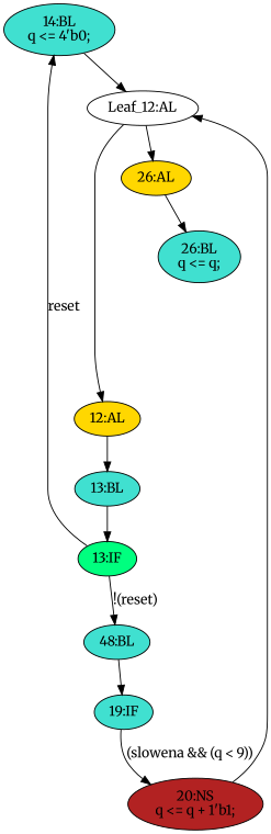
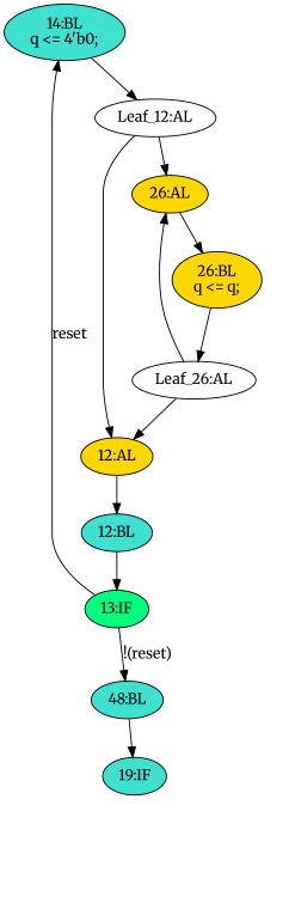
  strict digraph {
    fontname=Merriweather
    node [fillcolor=turquoise fontname=Merriweather statements="[]" style=filled typ=Block]
    edge [cond="[]" fontname=Merriweather lineno=None]
    n1 [ast="<pyverilog.vparser.ast.Block object at 0x7f45005b5410>" label="14:BL\nq <= 4'b0;" statements="[<pyverilog.vparser.ast.NonblockingSubstitution object at 0x7f45004d6810>]"]
    n2 [def_var="['q']" label="Leaf_12:AL" fillcolor="" statements="" style="" typ=""]
    n3 [ast="<pyverilog.vparser.ast.Always object at 0x7f45004c3fd0>" clk_sens=True fillcolor=gold label="12:AL" sens="['clk']" typ=Always use_var="['reset', 'q', 'slowena']"]
    n4 [ast="<pyverilog.vparser.ast.Always object at 0x7f4500531150>" clk_sens=True fillcolor=gold label="26:AL" sens="['clk']" typ=Always use_var="['q']"]
-   n5 [ast="<pyverilog.vparser.ast.Block object at 0x7f45005b50d0>" label="13:BL"]
-   n6 [ast="<pyverilog.vparser.ast.Block object at 0x7f4500531450>" label="26:BL\nq <= q;" statements="[<pyverilog.vparser.ast.NonblockingSubstitution object at 0x7f4500531650>]"]
+   n5 [ast="<pyverilog.vparser.ast.Block object at 0x7f45005b50d0>" label="12:BL"]
+   n6 [ast="<pyverilog.vparser.ast.Block object at 0x7f4500531450>" fillcolor=gold label="26:BL\nq <= q;" statements="[<pyverilog.vparser.ast.NonblockingSubstitution object at 0x7f4500531650>]"]
+   n7 [def_var="['q']" label="Leaf_26:AL" fillcolor="" statements="" style="" typ=""]
    n8 [ast="<pyverilog.vparser.ast.IfStatement object at 0x7f45004d6910>" fillcolor=springgreen label="13:IF" typ=IfStatement]
    n9 [ast="<pyverilog.vparser.ast.IfStatement object at 0x7f4500523210>" label="19:IF" typ=IfStatement]
-   n10 [ast="<pyverilog.vparser.ast.NonblockingSubstitution object at 0x7f45004cebd0>" fillcolor=firebrick label="20:NS\nq <= q + 1'b1;" statements="[<pyverilog.vparser.ast.NonblockingSubstitution object at 0x7f45004cebd0>]" typ=NonblockingSubstitution]
    n11 [ast="<pyverilog.vparser.ast.Block object at 0x7f45004d6bd0>" label="48:BL"]
    n1 -> n2
    n2 -> n3 [cond="" lineno=""]
    n2 -> n4 [cond="" lineno=""]
    n3 -> n5
    n4 -> n6
    n5 -> n8
+   n6 -> n7
+   n7 -> n3 [cond="" lineno=""]
+   n7 -> n4 [cond="" lineno=""]
    n8 -> n1 [cond="['reset']" label=reset lineno=13]
    n8 -> n11 [cond="['reset']" label="!(reset)" lineno=13]
-   n9 -> n10 [cond="['slowena', 'q']" label="(slowena && (q < 9))" lineno=19]
-   n10 -> n2
    n11 -> n9
  }
